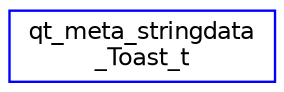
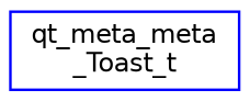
  digraph {
    rankdir=LR
-   n1 [color=blue fillcolor=white fontname=Helvetica fontsize=10 height=0.2 label="qt_meta_stringdata\l_Toast_t" shape=record style=filled width=0.4]
+   n1 [color=blue fillcolor=white fontname=Helvetica fontsize=10 height=0.2 label="qt_meta_meta\l_Toast_t" shape=record style=filled width=0.4]
  }
